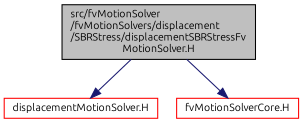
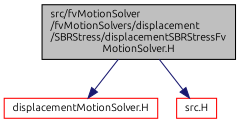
  digraph {
    fontname=Ubuntu
    node [color=red fontname=Ubuntu fontsize=10 shape=record]
    edge [color=midnightblue fontname=Ubuntu fontsize=10 labelfontname=Helvetica labelfontsize=10 style=solid]
    n1 [color=black fillcolor=grey75 fontcolor=black height=0.2 label="src/fvMotionSolver\l/fvMotionSolvers/displacement\l/SBRStress/displacementSBRStressFv\lMotionSolver.H" style=filled width=0.4]
    n2 [height=0.2 label="displacementMotionSolver.H" width=0.4]
-   n3 [height=0.2 label="fvMotionSolverCore.H" width=0.4]
+   n3 [height=0.2 label="src.H" width=0.4]
    n1 -> n2
    n1 -> n3
  }
